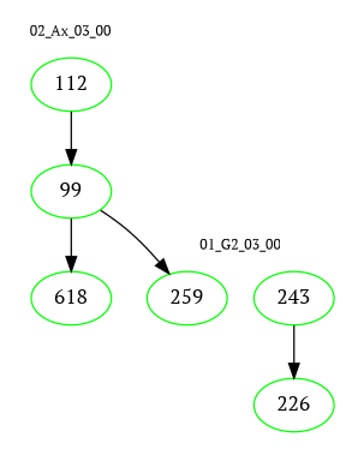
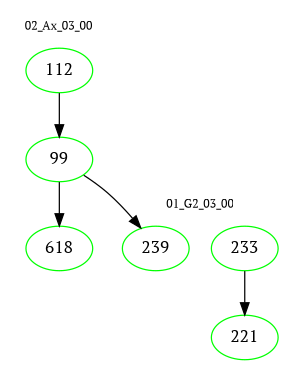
  digraph {
    fontname="PT Serif"
    node [color=green fontname="PT Serif"]
    edge [color=black fontname="PT Serif"]
    n1 [label=112]
    n2 [label=99]
    n3 [label=618]
-   n4 [label=243]
-   n5 [label=226]
-   n6 [label=259]
+   n4 [label=233]
+   n5 [label=221]
+   n6 [label=239]
    subgraph cluster_1 {
      color=white
      fontsize=10
      label="02_Ax_03_00"
      n1
      n2
      n3
    }
    subgraph cluster_2 {
      color=white
      fontsize=10
      label="01_G2_03_00"
      n4
      n5
      n6
    }
    n1 -> n2
    n2 -> n3
    n2 -> n6
    n4 -> n5
  }
